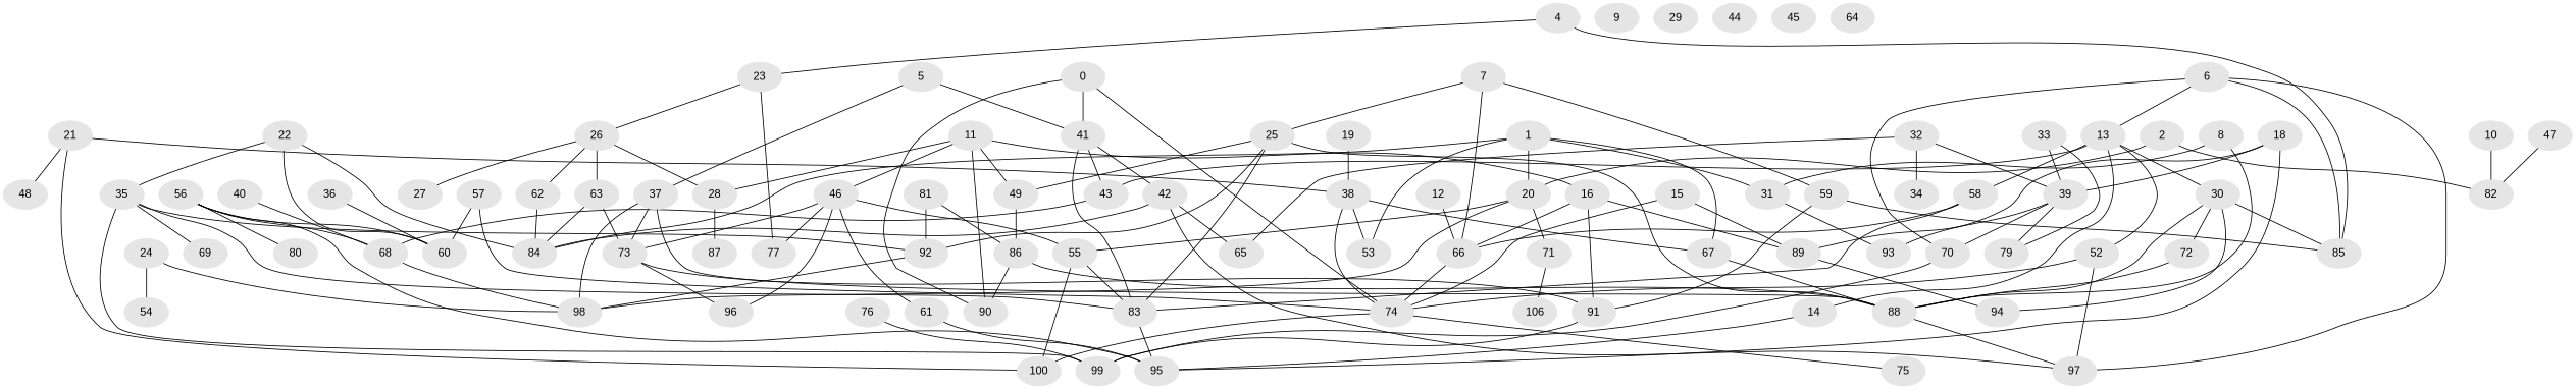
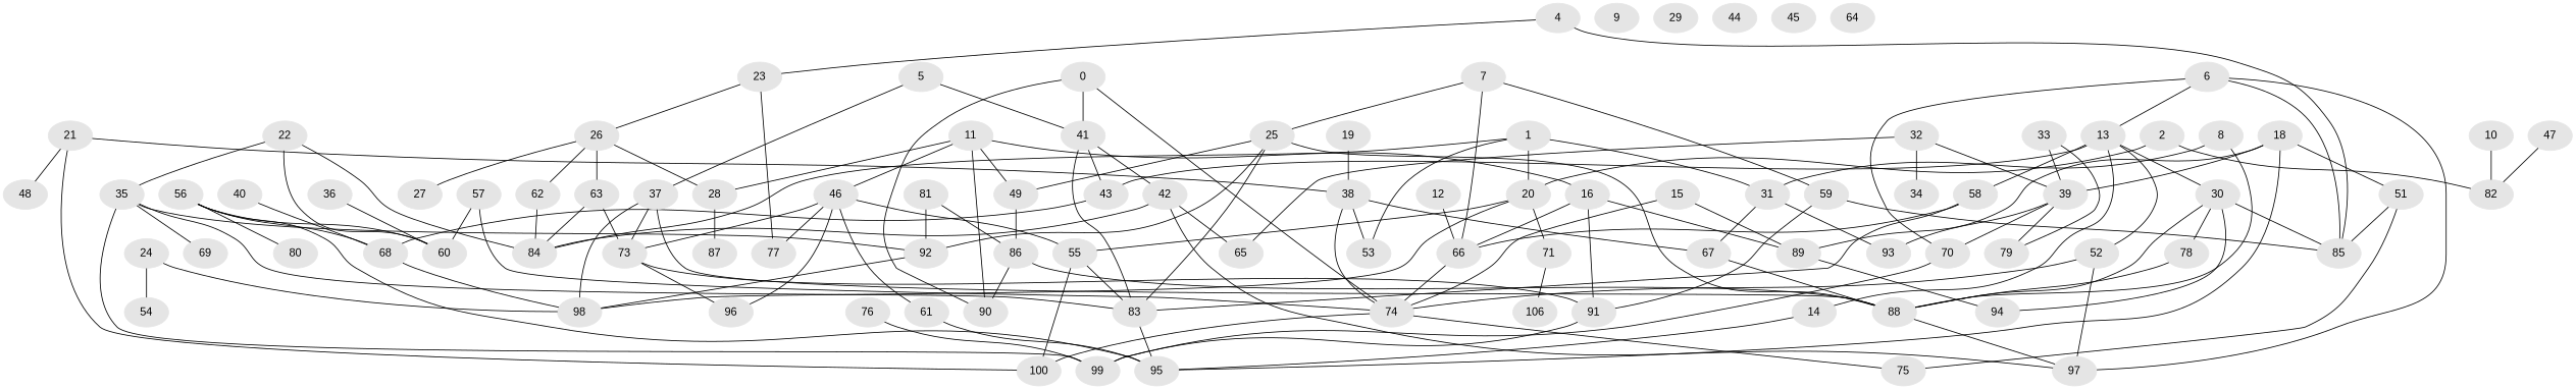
  graph {
    fontname="Liberation Sans"
    node [color=gray90 fontname="Liberation Sans" style=filled]
    edge [fontname="Liberation Sans"]
    1
    20
    31
    53
    84
    55
    71
    98
    67
    93
    2
    82
    n13 [label=0]
    41
    74
    90
    43
    83
    42
    100
    75
    4
    23
    85
    26
    77
    5
    37
    88
    73
    6
    13
    70
    97
    14
    30
    52
    58
    99
    7
    25
    59
    66
    49
    92
    91
    8
    9
    10
    11
    16
    28
    46
    89
    87
    61
    96
    86
    12
    95
-   72
+   72 [label=78]
    94
    68
    15
    18
    39
+   51
    79
    19
    38
    n71 [label=106]
    21
    48
    22
    35
    60
    69
    27
    62
    63
    24
    54
    29
    32
    34
    65
    33
    36
    40
    44
    45
    47
    56
    80
    57
    64
    76
    81
    1 -- 20
    1 -- 31
    1 -- 53
    1 -- 84
    20 -- 55
    20 -- 71
    20 -- 98
-   1 -- 67
+   31 -- 67
    31 -- 93
    55 -- 83
    55 -- 100
    71 -- n71
    67 -- 88
    2 -- 20
    2 -- 82
    n13 -- 41
    n13 -- 74
    n13 -- 90
    41 -- 43
    41 -- 83
    41 -- 42
    74 -- 100
    74 -- 75
    43 -- 68
    83 -- 95
    42 -- 84
    42 -- 97
    42 -- 65
    4 -- 23
    4 -- 85
    23 -- 26
    23 -- 77
    26 -- 28
    26 -- 27
    26 -- 62
    26 -- 63
    5 -- 41
    5 -- 37
    37 -- 98
    37 -- 88
    37 -- 73
    88 -- 97
    73 -- 91
    73 -- 96
    6 -- 85
    6 -- 13
    6 -- 70
    6 -- 97
    13 -- 43
    13 -- 14
    13 -- 30
    13 -- 52
    13 -- 58
    70 -- 99
    14 -- 95
    30 -- 85
    30 -- 88
    30 -- 72
    30 -- 94
    52 -- 74
    52 -- 97
    58 -- 83
    58 -- 66
    7 -- 25
    7 -- 59
    7 -- 66
    25 -- 83
    25 -- 88
    25 -- 49
    25 -- 92
    59 -- 85
    59 -- 91
    66 -- 74
    49 -- 86
    92 -- 98
    91 -- 99
    8 -- 31
    8 -- 88
    10 -- 82
    11 -- 90
    11 -- 49
    11 -- 16
    11 -- 28
    11 -- 46
    16 -- 66
    16 -- 91
    16 -- 89
    28 -- 87
    46 -- 55
    46 -- 77
    46 -- 73
    46 -- 61
    46 -- 96
    89 -- 94
    61 -- 95
    86 -- 90
    86 -- 88
    12 -- 66
    72 -- 88
    68 -- 98
    15 -- 74
    15 -- 89
    18 -- 89
    18 -- 95
    18 -- 39
+   18 -- 51
    39 -- 93
    39 -- 70
    39 -- 79
+   51 -- 75
+   51 -- 85
    19 -- 38
    38 -- 53
    38 -- 67
    38 -- 74
    21 -- 100
    21 -- 38
    21 -- 48
    22 -- 84
    22 -- 35
    22 -- 60
    35 -- 83
    35 -- 99
    35 -- 92
    35 -- 69
    62 -- 84
    63 -- 84
    63 -- 73
    24 -- 98
    24 -- 54
    32 -- 39
    32 -- 34
    32 -- 65
    33 -- 39
    33 -- 79
    36 -- 60
    40 -- 68
    47 -- 82
    56 -- 95
    56 -- 68
    56 -- 60
    56 -- 80
    57 -- 74
    57 -- 60
    76 -- 99
    81 -- 92
    81 -- 86
  }
